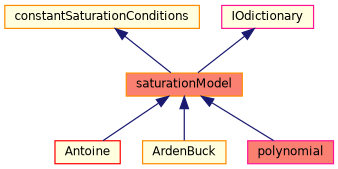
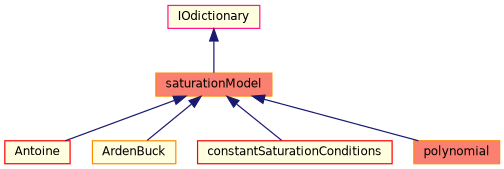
  digraph {
    node [color=darkorange fillcolor=lightyellow fontname=Helvetica fontsize=10 shape=record style=filled]
    edge [color=midnightblue dir=back fontname=Helvetica fontsize=10 labelfontname=Helvetica labelfontsize=10 style=solid]
    n1 [fillcolor=salmon fontcolor=black height=0.2 label=saturationModel width=0.4]
    n2 [color=red height=0.2 label=Antoine width=0.4]
    n3 [height=0.2 label=ArdenBuck width=0.4]
-   n4 [height=0.2 label=constantSaturationConditions width=0.4]
-   n5 [color=deeppink fillcolor=salmon height=0.2 label=polynomial width=0.4]
+   n4 [color=red height=0.2 label=constantSaturationConditions width=0.4]
+   n5 [fillcolor=salmon height=0.2 label=polynomial width=0.4]
    n6 [color=deeppink height=0.2 label=IOdictionary width=0.4]
    n1 -> n2
    n1 -> n3
-   n4 -> n1
+   n1 -> n4
    n1 -> n5
    n6 -> n1
  }
